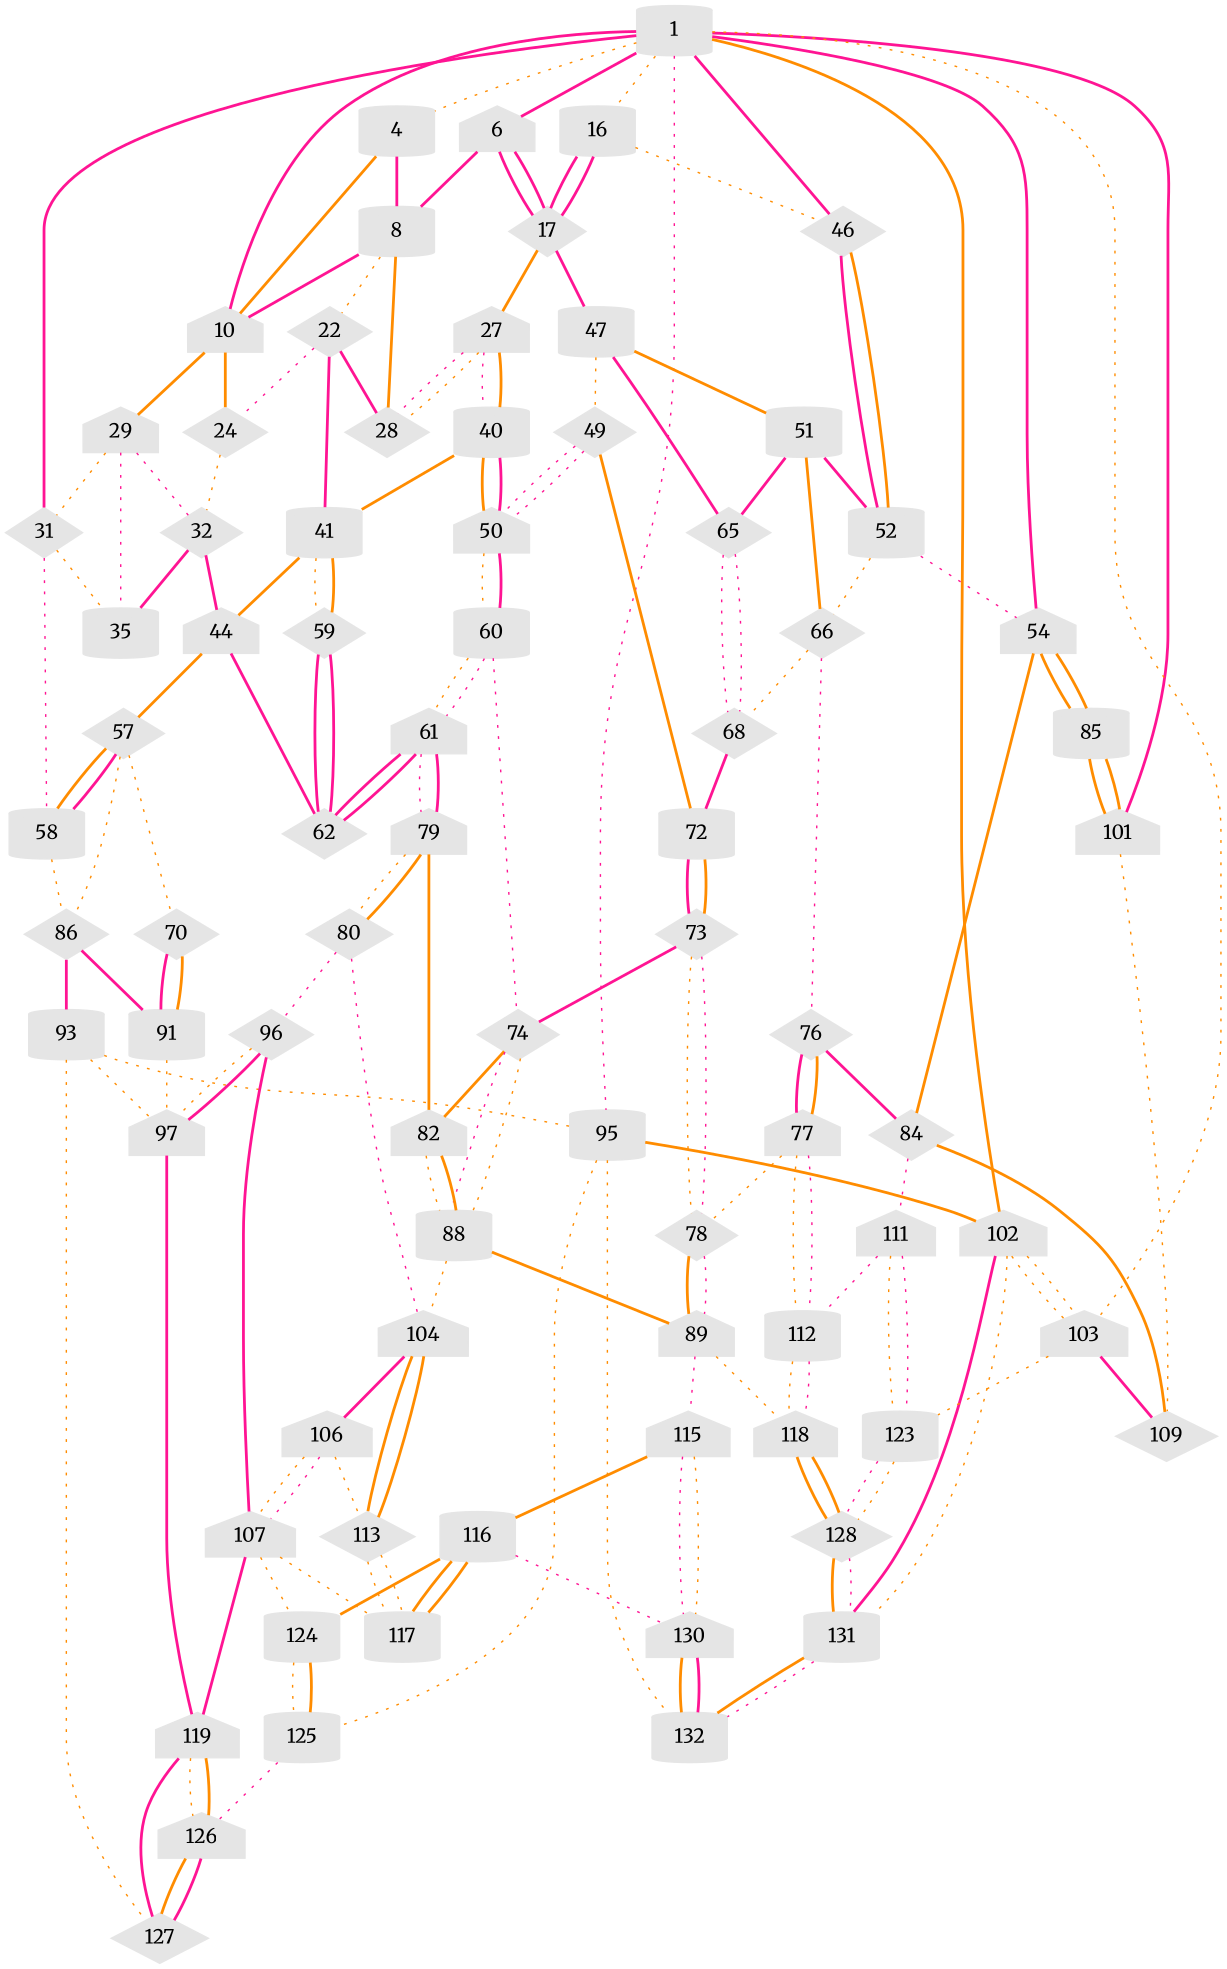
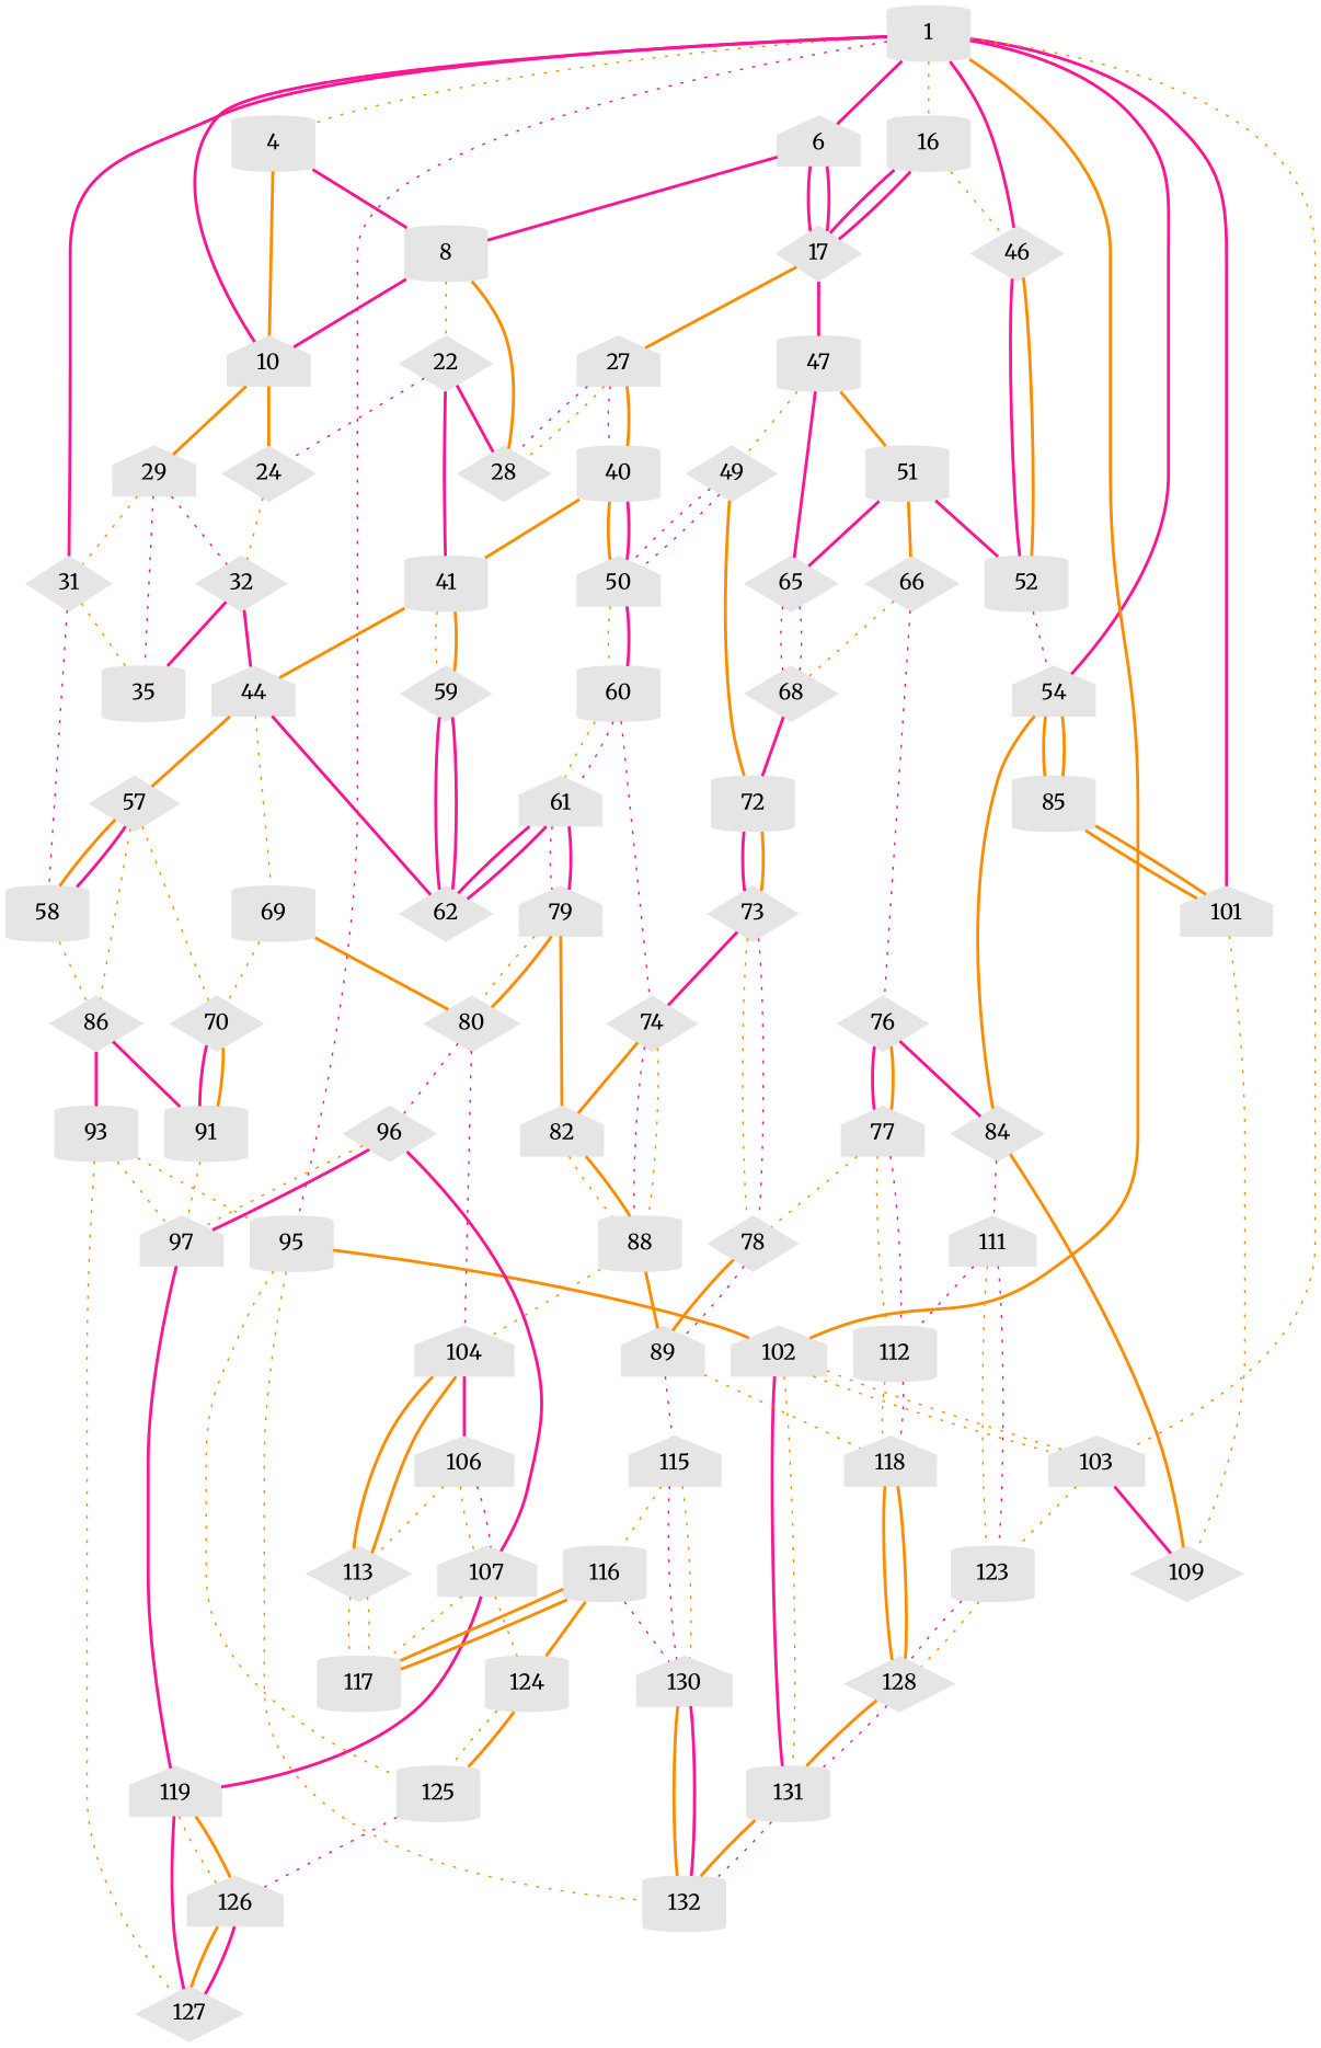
  graph {
    fontname=Merriweather
    node [color=gray90 fontname=Merriweather shape=cylinder style=filled]
    edge [color=darkorange fontname=Merriweather style=bold]
    1 [super="+2+18+5"]
    4 [super="+9"]
    6 [shape=house super="+7"]
    10 [shape=house super="+14+11"]
    16 [super="+37"]
    31 [shape=diamond super="+36"]
    46 [shape=diamond]
    54 [shape=house super="+55"]
    95 [super="+133"]
    101 [shape=house]
    102 [shape=house]
    103 [shape=house super="+122"]
    8 [super="+12"]
    17 [shape=diamond super="+25"]
    24 [shape=diamond]
    29 [shape=house super="+30"]
    35
    58
    52 [super="+56"]
    84 [shape=diamond super="+110"]
    85
    125
    132
    109 [shape=diamond]
    131
    123
    22 [shape=diamond super="+23"]
    28 [shape=diamond]
    27 [shape=house]
    47 [super="+48"]
    41 [super="+42"]
    32 [shape=diamond super="+39+33"]
    40
    49 [shape=diamond]
    51 [super="+64"]
    65 [shape=diamond]
    44 [shape=house super="+63+45"]
    59 [shape=diamond]
    50 [shape=house]
    86 [shape=diamond super="+87"]
    57 [shape=diamond super="+71"]
    62 [shape=diamond]
+   69
    60
    70 [shape=diamond]
    80 [shape=diamond super="+81"]
    66 [shape=diamond super="+67"]
    72
    68 [shape=diamond]
    73 [shape=diamond]
    61 [shape=house]
    74 [shape=diamond super="+75"]
    76 [shape=diamond]
    111 [shape=house]
    91 [super="+99"]
    93 [super="+94"]
    79 [shape=house]
    82 [shape=house]
    88 [super="+90"]
    77 [shape=house]
    96 [shape=diamond]
    104 [shape=house super="+105"]
    97 [shape=house super="+98"]
    78 [shape=diamond]
    89 [shape=house super="+114"]
    112
    118 [shape=house]
    115 [shape=house]
    107 [shape=house super="+108+121"]
    106 [shape=house]
    113 [shape=diamond]
    127 [shape=diamond]
    116 [super="+129"]
    130 [shape=house]
    128 [shape=diamond]
    119 [shape=house super="+120"]
    126 [shape=house]
    117
    124
    1 -- 4 [style=dotted]
    1 -- 6 [color=deeppink]
    1 -- 10 [color=deeppink]
    1 -- 16 [style=dotted]
    1 -- 31 [color=deeppink]
    1 -- 46 [color=deeppink]
    1 -- 54 [color=deeppink]
    1 -- 95 [color=deeppink style=dotted]
    1 -- 101 [color=deeppink]
    1 -- 102
    1 -- 103 [style=dotted]
    4 -- 10
    4 -- 8 [color=deeppink]
    6 -- 8 [color=deeppink]
    6 -- 17 [color=deeppink weight=2]
    6 -- 17 [color=deeppink]
    10 -- 24
    10 -- 29
    16 -- 46 [style=dotted]
    16 -- 17 [color=deeppink weight=2]
    16 -- 17 [color=deeppink]
    31 -- 35 [style=dotted]
    31 -- 58 [color=deeppink style=dotted]
    46 -- 52 [color=deeppink]
    46 -- 52
    54 -- 84
    54 -- 85 [weight=2]
    54 -- 85
    95 -- 102
    95 -- 125 [style=dotted]
    95 -- 132 [style=dotted]
    101 -- 109 [style=dotted]
    102 -- 103 [style=dotted]
    102 -- 103 [style=dotted]
    102 -- 131 [color=deeppink]
    102 -- 131 [style=dotted]
    103 -- 109 [color=deeppink]
    103 -- 123 [style=dotted]
    8 -- 10 [color=deeppink]
    8 -- 22 [style=dotted]
    8 -- 28
    17 -- 27
    17 -- 47 [color=deeppink]
    24 -- 32 [style=dotted]
    29 -- 31 [style=dotted]
    29 -- 35 [color=deeppink style=dotted]
    29 -- 32 [color=deeppink style=dotted weight=2]
    58 -- 86 [style=dotted]
    52 -- 54 [color=deeppink style=dotted]
-   52 -- 66 [style=dotted]
    84 -- 109
    84 -- 111 [color=deeppink style=dotted]
    85 -- 101
    85 -- 101
    125 -- 126 [color=deeppink style=dotted]
    131 -- 132
    131 -- 132 [color=deeppink style=dotted]
    123 -- 128 [color=deeppink style=dotted]
    123 -- 128 [style=dotted]
    22 -- 24 [color=deeppink style=dotted]
    22 -- 28 [color=deeppink]
    22 -- 41 [color=deeppink]
    27 -- 28 [color=deeppink style=dotted]
    27 -- 28 [style=dotted]
    27 -- 40 [color=deeppink style=dotted]
    27 -- 40
    47 -- 49 [style=dotted]
    47 -- 51
    47 -- 65 [color=deeppink]
    41 -- 44
    41 -- 59 [style=dotted weight=2]
    41 -- 59
    32 -- 35 [color=deeppink]
    32 -- 44 [color=deeppink]
    40 -- 41
    40 -- 50
    40 -- 50 [color=deeppink]
    49 -- 50 [color=deeppink style=dotted]
    49 -- 50 [color=deeppink style=dotted]
    49 -- 72
    51 -- 52 [color=deeppink]
    51 -- 65 [color=deeppink]
    51 -- 66
    65 -- 68 [color=deeppink style=dotted]
    65 -- 68 [color=deeppink style=dotted]
    44 -- 57
    44 -- 62 [color=deeppink]
+   44 -- 69 [style=dotted]
    59 -- 62 [color=deeppink]
    59 -- 62 [color=deeppink]
    50 -- 60 [style=dotted]
    50 -- 60 [color=deeppink]
    86 -- 91 [color=deeppink weight=2]
    86 -- 93 [color=deeppink]
    57 -- 58
    57 -- 58 [color=deeppink]
    57 -- 86 [style=dotted]
    57 -- 70 [style=dotted]
+   69 -- 70 [style=dotted]
+   69 -- 80
    60 -- 61 [style=dotted]
    60 -- 61 [color=deeppink style=dotted]
    60 -- 74 [color=deeppink style=dotted]
    70 -- 91 [color=deeppink]
    70 -- 91
    80 -- 96 [color=deeppink style=dotted]
    80 -- 104 [color=deeppink style=dotted]
    66 -- 68 [style=dotted]
    66 -- 76 [color=deeppink style=dotted]
    72 -- 73 [color=deeppink]
    72 -- 73
    68 -- 72 [color=deeppink]
    73 -- 74 [color=deeppink]
    73 -- 78 [style=dotted]
    73 -- 78 [color=deeppink style=dotted]
    61 -- 62 [color=deeppink]
    61 -- 62 [color=deeppink]
    61 -- 79 [color=deeppink style=dotted]
    61 -- 79 [color=deeppink]
    74 -- 82
    74 -- 88 [color=deeppink style=dotted]
    74 -- 88 [style=dotted]
    76 -- 84 [color=deeppink]
    76 -- 77 [color=deeppink]
    76 -- 77
    111 -- 123 [style=dotted]
    111 -- 123 [color=deeppink style=dotted]
    111 -- 112 [color=deeppink style=dotted]
    91 -- 97 [style=dotted]
    93 -- 95 [style=dotted]
    93 -- 97 [style=dotted]
    93 -- 127 [style=dotted]
    79 -- 80 [style=dotted]
    79 -- 80
    79 -- 82
    82 -- 88 [style=dotted]
    82 -- 88
    88 -- 104 [style=dotted]
    88 -- 89
    77 -- 78 [style=dotted]
    77 -- 112 [style=dotted]
    77 -- 112 [color=deeppink style=dotted]
    96 -- 97 [style=dotted]
    96 -- 97 [color=deeppink]
    96 -- 107 [color=deeppink]
    104 -- 106 [color=deeppink]
    104 -- 113
    104 -- 113
    97 -- 119 [color=deeppink]
    78 -- 89
    78 -- 89 [color=deeppink style=dotted]
    89 -- 118 [style=dotted]
    89 -- 115 [color=deeppink style=dotted]
    112 -- 118 [style=dotted]
    112 -- 118 [color=deeppink style=dotted]
    118 -- 128
    118 -- 128
-   115 -- 116
+   115 -- 116 [style=dotted]
    115 -- 130 [color=deeppink style=dotted]
    115 -- 130 [style=dotted]
    107 -- 119 [color=deeppink]
    107 -- 117 [style=dotted]
    107 -- 124 [style=dotted]
    106 -- 107 [style=dotted]
    106 -- 107 [color=deeppink style=dotted]
    106 -- 113 [style=dotted]
    113 -- 117 [style=dotted]
    113 -- 117 [style=dotted]
    116 -- 130 [color=deeppink style=dotted]
    116 -- 117
    116 -- 117
    116 -- 124
    130 -- 132
    130 -- 132 [color=deeppink]
    128 -- 131
    128 -- 131 [color=deeppink style=dotted]
    119 -- 127 [color=deeppink]
    119 -- 126 [style=dotted]
    119 -- 126
    126 -- 127
    126 -- 127 [color=deeppink]
    124 -- 125 [style=dotted]
    124 -- 125
  }
